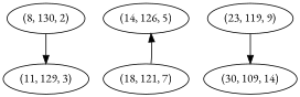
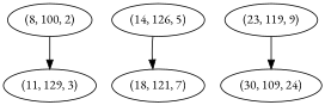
  digraph {
    fontname="EB Garamond"
    node [fontname="EB Garamond"]
    edge [fontname="EB Garamond"]
-   "(8, 130, 2)"
+   "(8, 130, 2)" [label="(8, 100, 2)"]
    "(11, 129, 3)"
    "(14, 126, 5)"
    "(18, 121, 7)"
    "(23, 119, 9)"
-   "(30, 109, 14)"
+   "(30, 109, 14)" [label="(30, 109, 24)"]
    "(8, 130, 2)" -> "(11, 129, 3)"
-   "(18, 121, 7)" -> "(14, 126, 5)"
+   "(14, 126, 5)" -> "(18, 121, 7)"
    "(23, 119, 9)" -> "(30, 109, 14)"
  }
